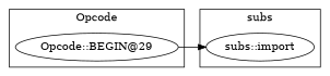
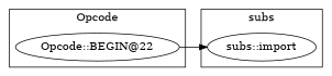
  digraph {
    rankdir=LR
    "subs::import"
-   "Opcode::BEGIN@29"
+   "Opcode::BEGIN@29" [label="Opcode::BEGIN@22"]
    subgraph cluster_1 {
      label=subs
      "subs::import"
    }
    subgraph cluster_2 {
      label=Opcode
      "Opcode::BEGIN@29"
    }
    "Opcode::BEGIN@29" -> "subs::import"
  }
